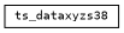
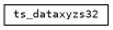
  digraph {
    rankdir=TB
    fontname="DejaVu Sans Mono"
-   n1 [color=black fillcolor=white fontname="DejaVu Sans Mono" fontsize=10 height=0.2 label=ts_dataxyzs38 shape=record style=filled width=0.4]
+   n1 [color=black fillcolor=white fontname="DejaVu Sans Mono" fontsize=10 height=0.2 label=ts_dataxyzs32 shape=record style=filled width=0.4]
  }
